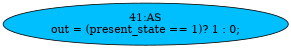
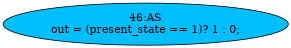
  strict digraph {
-   n1 [ast="<pyverilog.vparser.ast.Assign object at 0x7fe0c52c7710>" def_var="['out']" fillcolor=deepskyblue label="41:AS\nout = (present_state == 1)? 1 : 0;" statements="[]" style=filled typ=Assign use_var="['present_state']"]
+   n1 [ast="<pyverilog.vparser.ast.Assign object at 0x7fe0c52c7710>" def_var="['out']" fillcolor=deepskyblue label="46:AS\nout = (present_state == 1)? 1 : 0;" statements="[]" style=filled typ=Assign use_var="['present_state']"]
  }
